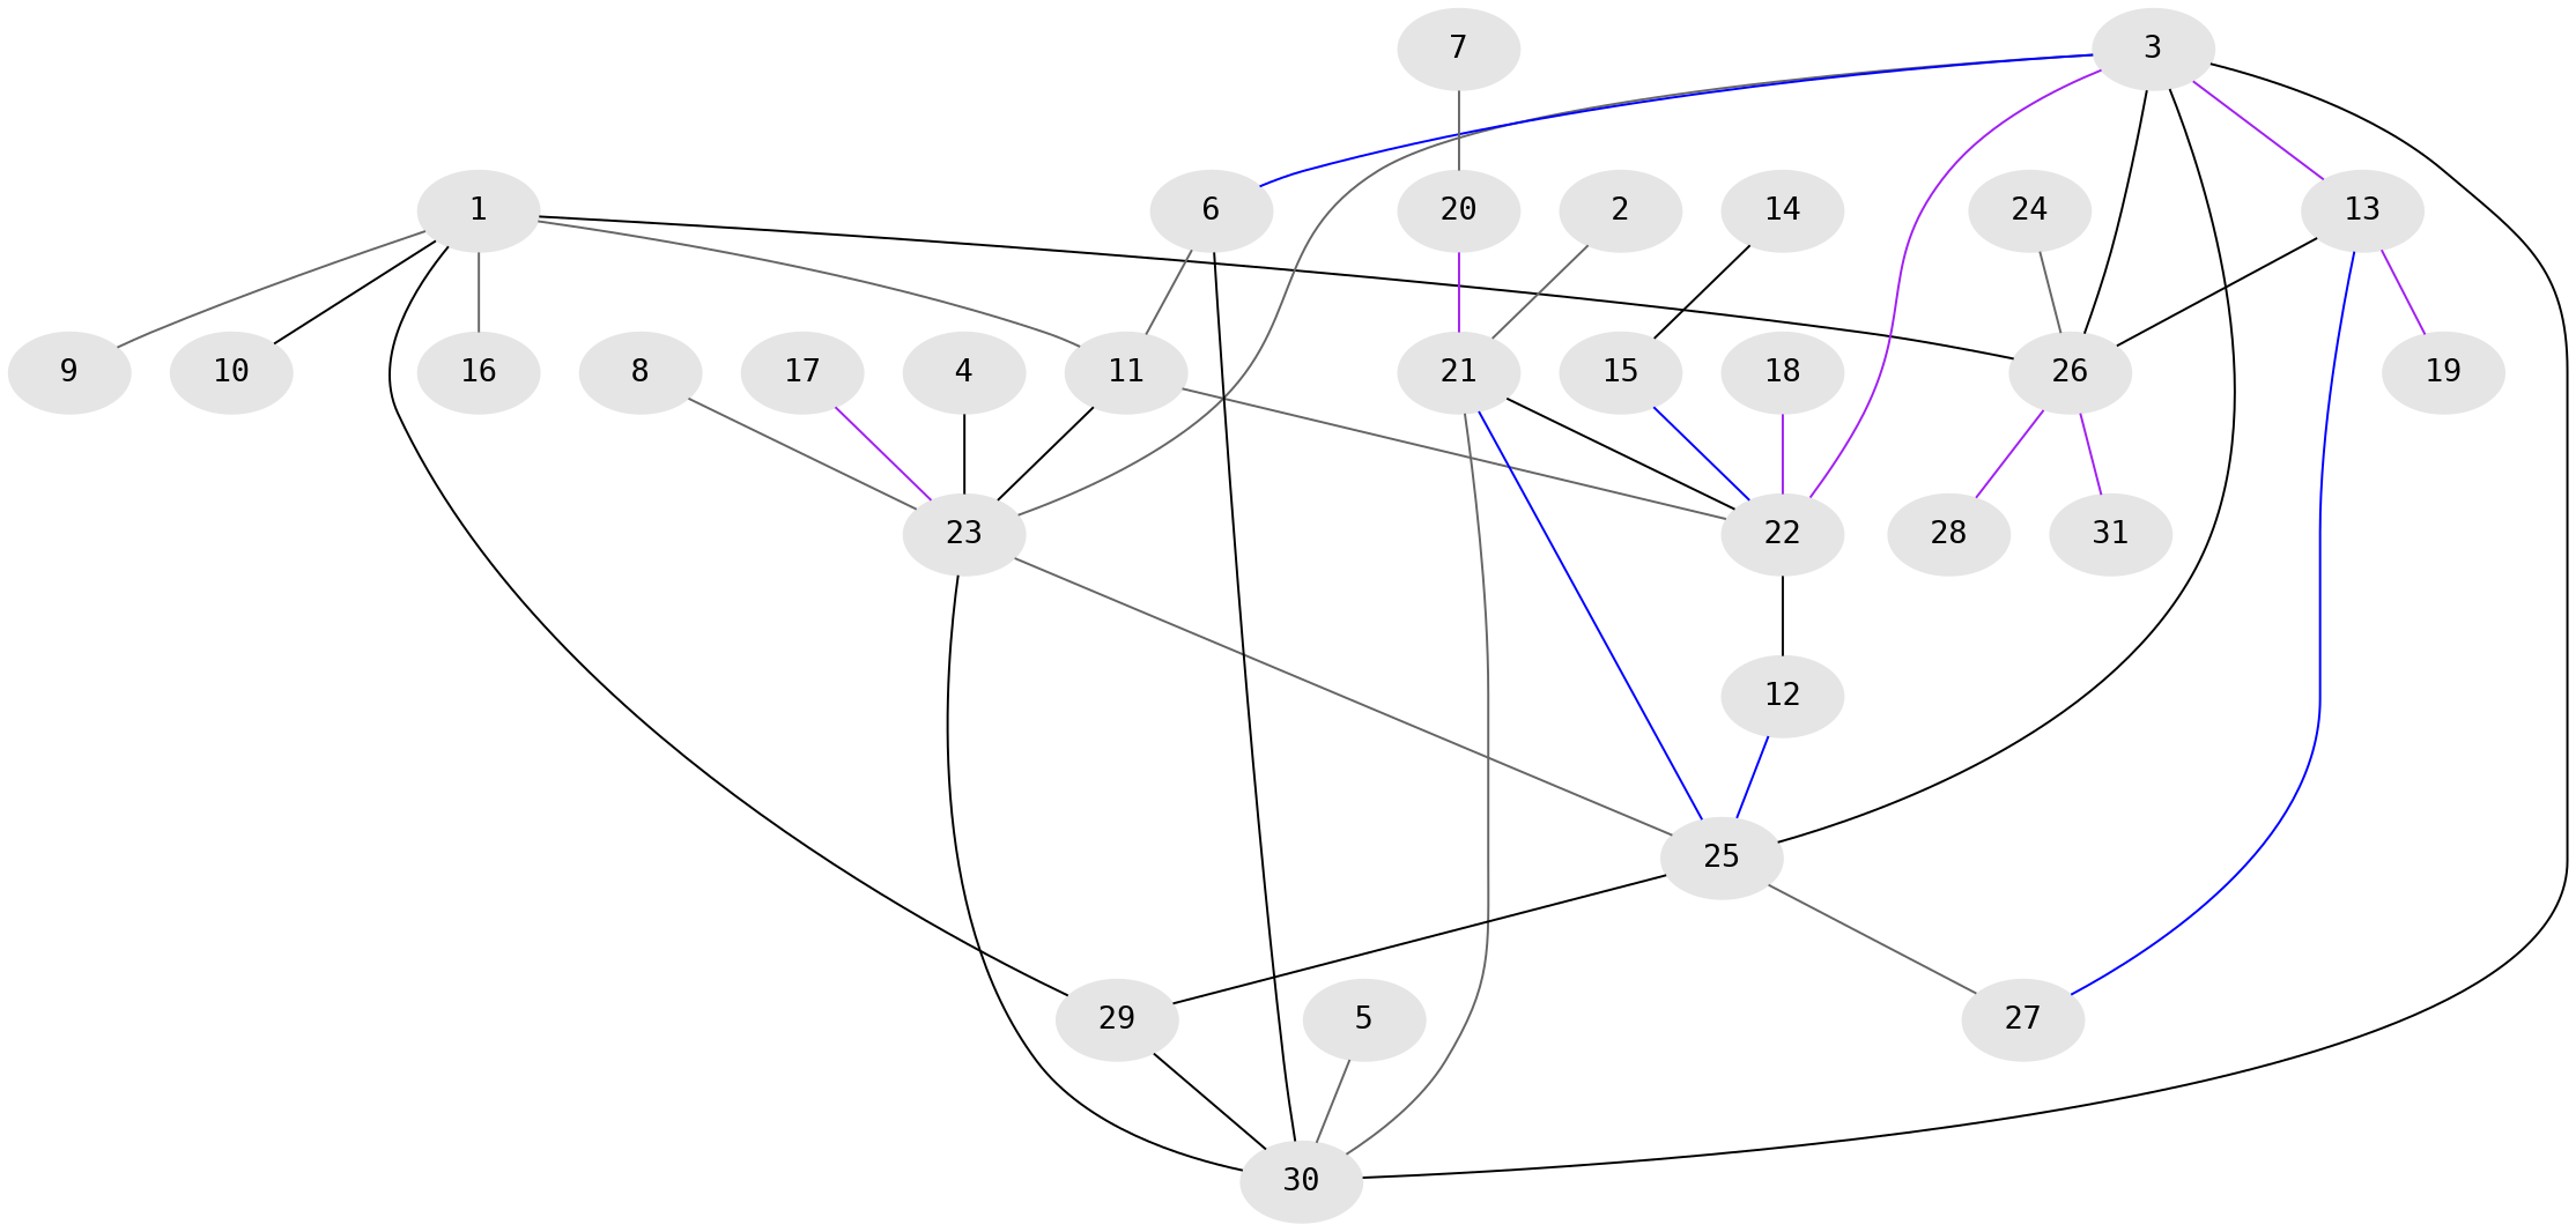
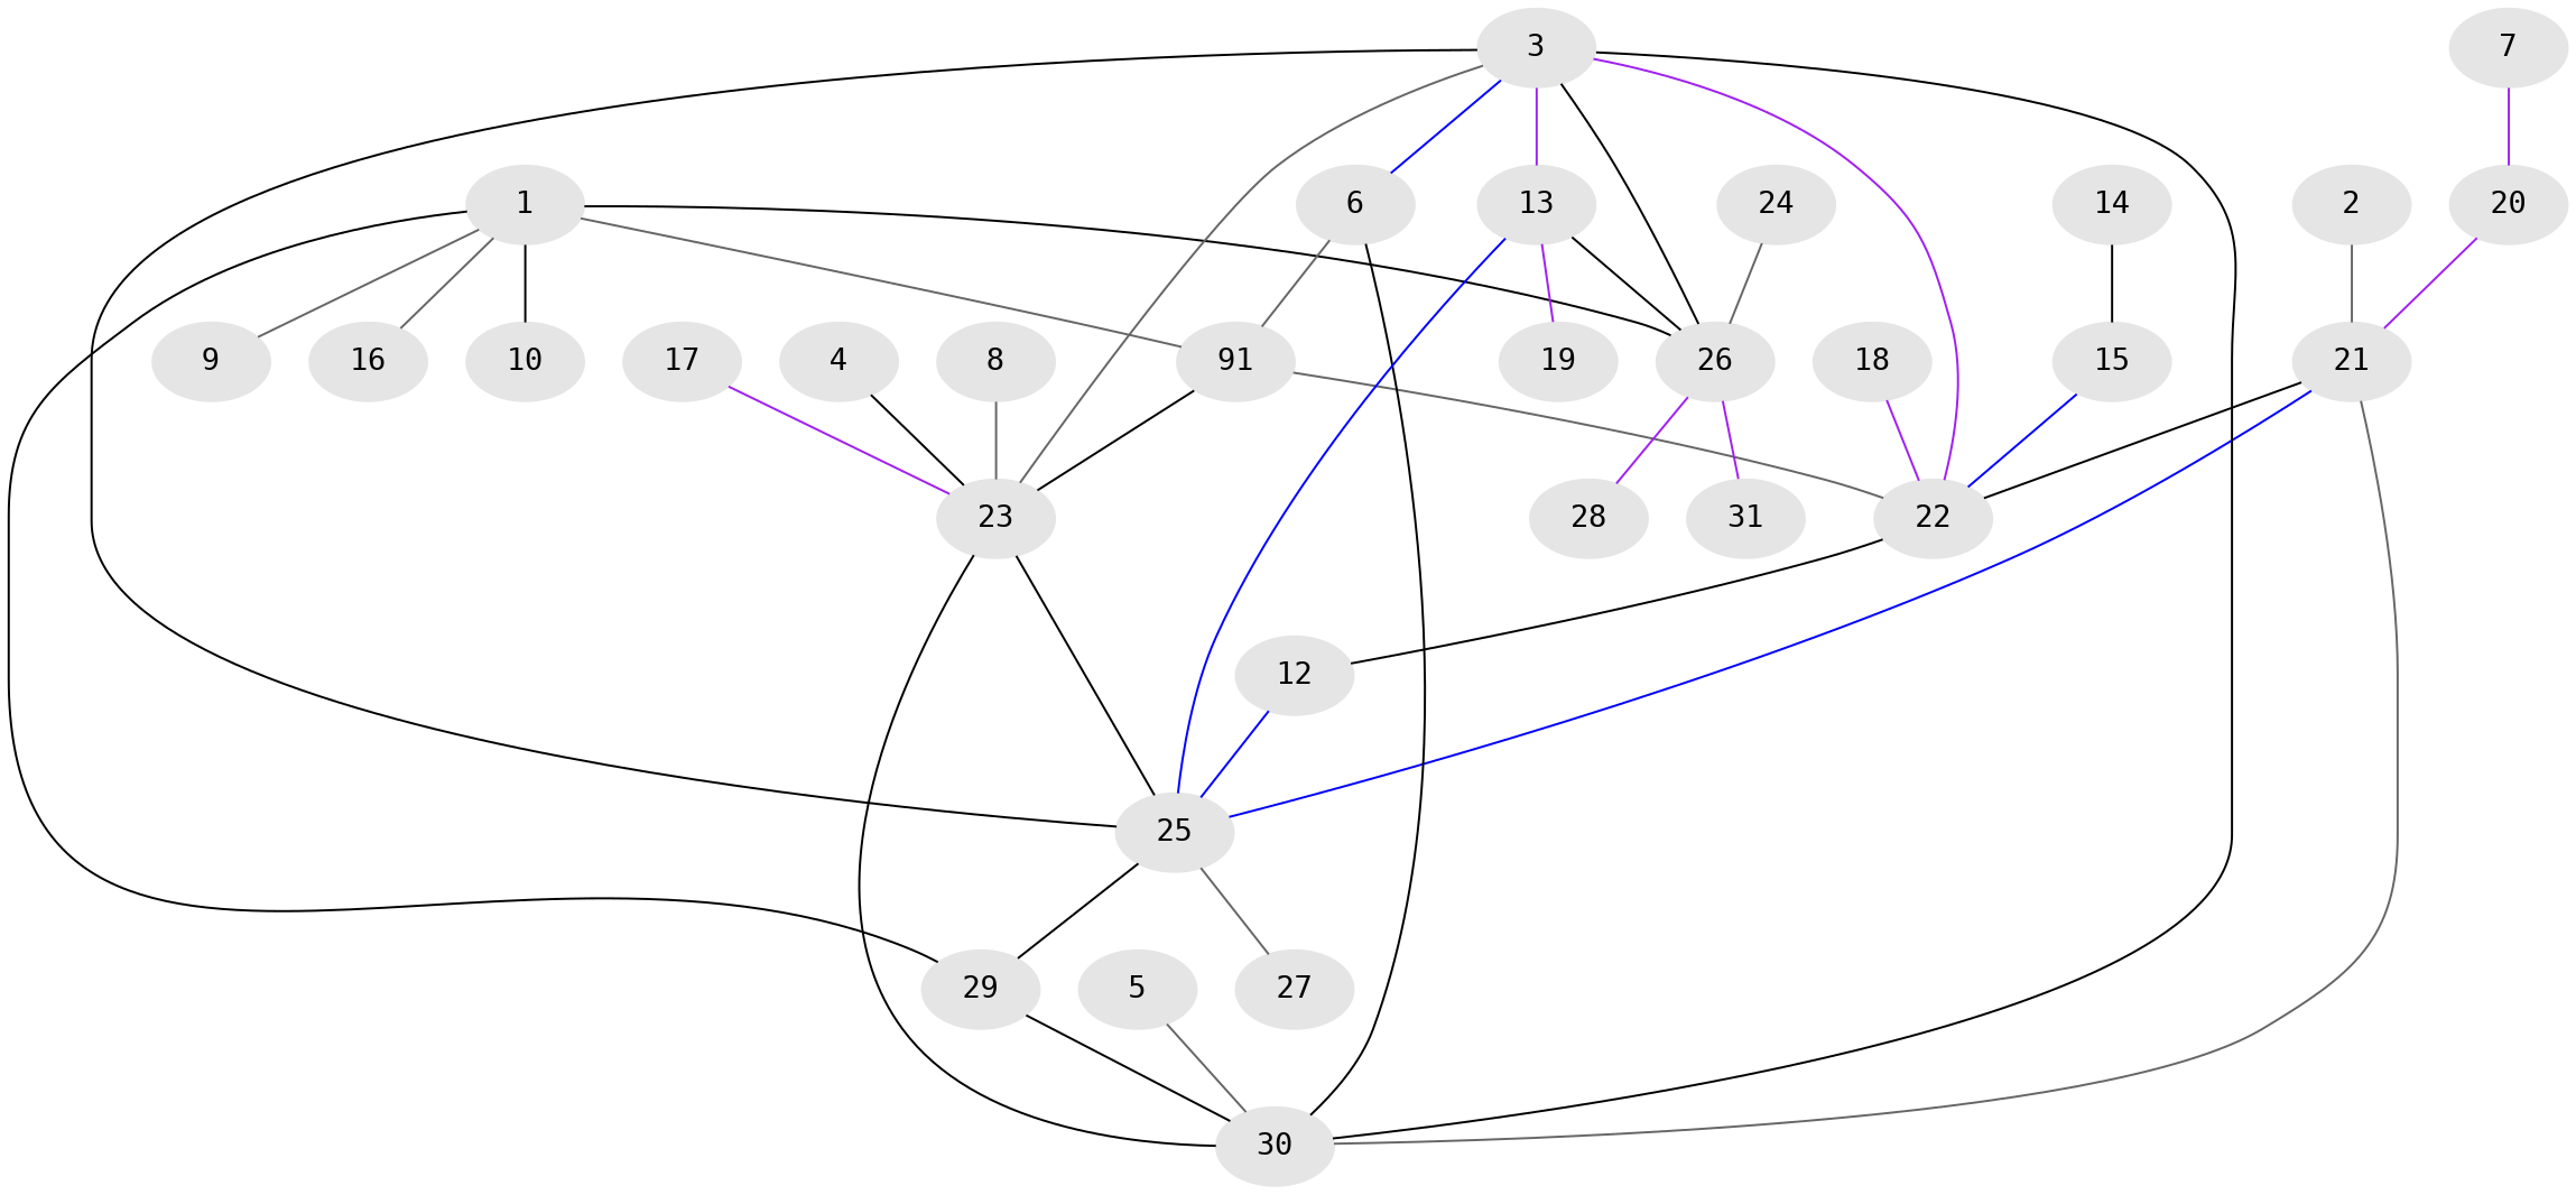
  graph {
    fontname="DejaVu Sans Mono"
    node [color=gray90 fontname="DejaVu Sans Mono" style=filled]
    edge [color=black fontname="DejaVu Sans Mono" weight=1.0]
    1
    9
    10
-   11
+   11 [label=91]
    16
    26
    29
    22
    23
    28
    31
    30
    2
    21
    25
    3
    6
    13
    19
    12
    27
    4
    5
    7
    20
    8
    14
    15
    17
    18
    24
    1 -- 9 [color=gray40]
    1 -- 10
    1 -- 11 [color=gray40 weight=2.0]
    1 -- 16 [color=gray40]
    1 -- 26
    1 -- 29
    11 -- 22 [color=gray40]
    11 -- 23
    26 -- 28 [color=purple]
    26 -- 31 [color=purple]
    29 -- 30
    22 -- 12
    23 -- 30
-   23 -- 25 [color=gray40]
+   23 -- 25
    2 -- 21 [color=gray40]
    21 -- 22
    21 -- 30 [color=gray40]
    21 -- 25 [color=blue]
    25 -- 29
    25 -- 27 [color=gray40]
    3 -- 26
    3 -- 22 [color=purple]
    3 -- 23 [color=gray40]
    3 -- 30
    3 -- 25
    3 -- 6 [color=blue]
    3 -- 13 [color=purple]
    6 -- 11 [color=gray40]
    6 -- 30
    13 -- 26
-   13 -- 27 [color=blue]
+   13 -- 25 [color=blue]
    13 -- 19 [color=purple]
    12 -- 25 [color=blue]
    4 -- 23
    5 -- 30 [color=gray40]
-   7 -- 20 [color=gray40]
+   7 -- 20 [color=purple]
    20 -- 21 [color=purple]
    8 -- 23 [color=gray40]
    14 -- 15
    15 -- 22 [color=blue]
    17 -- 23 [color=purple]
    18 -- 22 [color=purple]
    24 -- 26 [color=gray40]
  }
